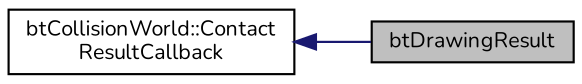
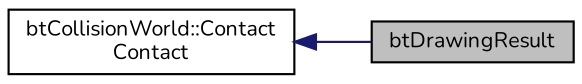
  digraph {
    rankdir=LR
    fontname=Nunito
    node [color=black fontname=Nunito fontsize=10 shape=record style=filled]
    n1 [fillcolor=grey75 fontcolor=black height=0.2 label=btDrawingResult width=0.4]
-   n2 [fillcolor=white height=0.2 label="btCollisionWorld::Contact\lResultCallback" width=0.4]
+   n2 [fillcolor=white height=0.2 label="btCollisionWorld::Contact\lContact" width=0.4]
    n2 -> n1 [color=midnightblue dir=back fontname=Nunito fontsize=10 labelfontname=Helvetica labelfontsize=10 style=solid]
  }
